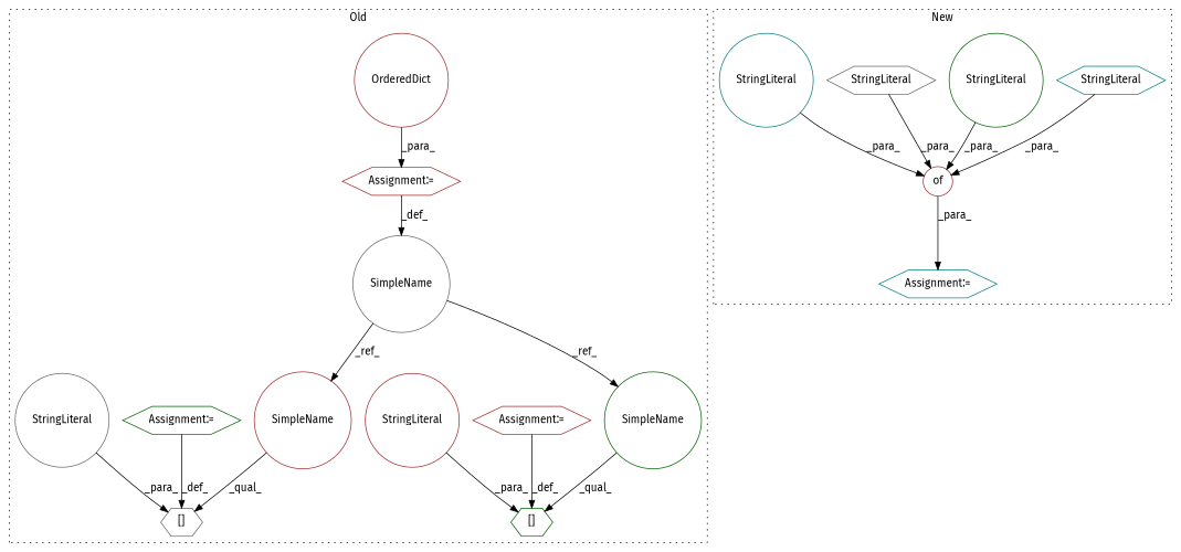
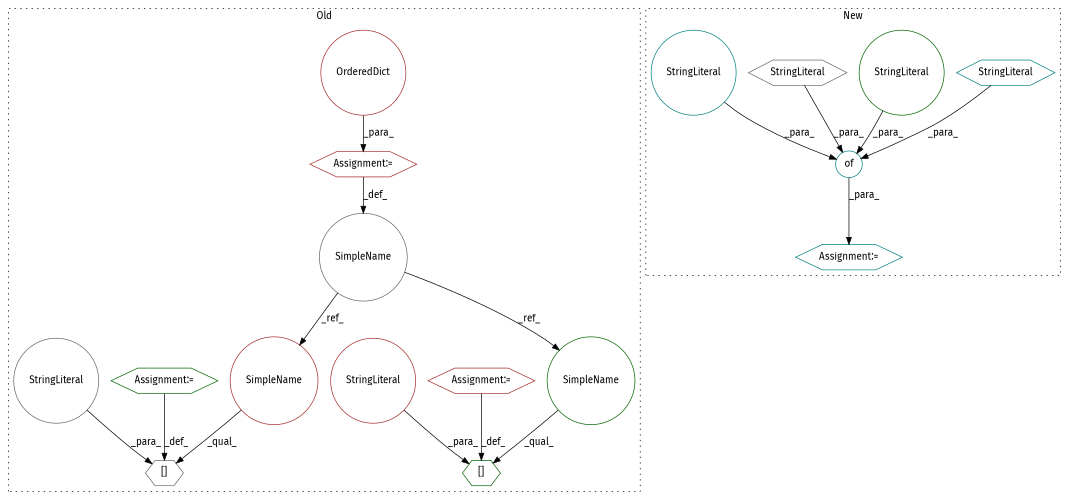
  digraph {
    fontname="Fira Sans"
    node [a=45 l=9 s=13635 shape=circle color=brown fontname="Fira Sans"]
    edge [fontname="Fira Sans"]
    n1 [a=32 l=13 label=OrderedDict]
    n2 [a=7 l=1 label="Assignment:=" s=13634 shape=hexagon]
    n3 [a=2 l="4,1" label="[]" s="13704,13717" shape=hexagon color=darkgreen]
    n4 [a=42 l=3 label=SimpleName s=13631 color=gray40]
    n5 [a=2 l="4,1" label="[]" s="13654,13667" shape=hexagon color=gray40]
    n6 [a=7 l=1 label="Assignment:=" s=13718 shape=hexagon]
    n7 [a=7 l=1 label="Assignment:=" s=13668 shape=hexagon color=darkgreen]
    n8 [label=StringLiteral s=13708]
    n9 [label=StringLiteral s=13658 color=gray40]
    n10 [a=42 l=3 label=SimpleName s=13704 color=darkgreen]
    n11 [a=42 l=3 label=SimpleName s=13654]
-   n12 [a=32 l="3,1" label=of s="13587,13649"]
+   n12 [a=32 l="3,1" label=of s="13587,13649" color=teal]
    n13 [a=7 l=1 label="Assignment:=" s=13582 shape=hexagon color=teal]
    n14 [label=StringLiteral s=13605 shape=hexagon color=teal]
    n15 [label=StringLiteral color=darkgreen]
    n16 [label=StringLiteral s=13590 shape=hexagon color=gray40]
    n17 [label=StringLiteral s=13620 color=teal]
    subgraph cluster_1 {
      label=Old
      style=dotted
      n1
      n2
      n3
      n4
      n5
      n6
      n7
      n8
      n9
      n10
      n11
    }
    subgraph cluster_2 {
      label=New
      style=dotted
      n12
      n13
      n14
      n15
      n16
      n17
    }
    n1 -> n2 [label=_para_]
    n2 -> n4 [label=_def_]
    n4 -> n10 [label=_ref_]
    n4 -> n11 [label=_ref_]
    n6 -> n3 [label=_def_]
    n7 -> n5 [label=_def_]
    n8 -> n3 [label=_para_]
    n9 -> n5 [label=_para_]
    n10 -> n3 [label=_qual_]
    n11 -> n5 [label=_qual_]
    n12 -> n13 [label=_para_]
    n14 -> n12 [label=_para_]
    n15 -> n12 [label=_para_]
    n16 -> n12 [label=_para_]
    n17 -> n12 [label=_para_]
  }
